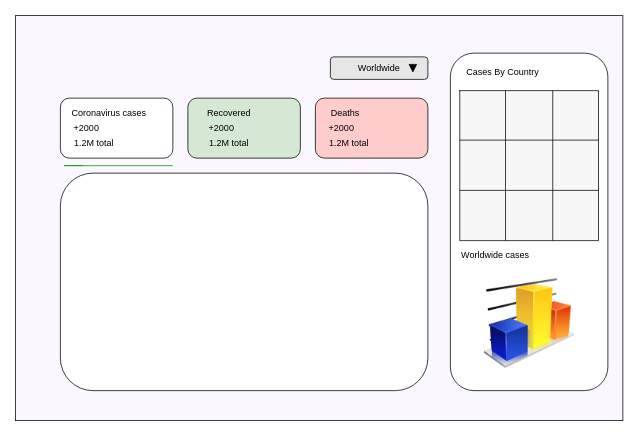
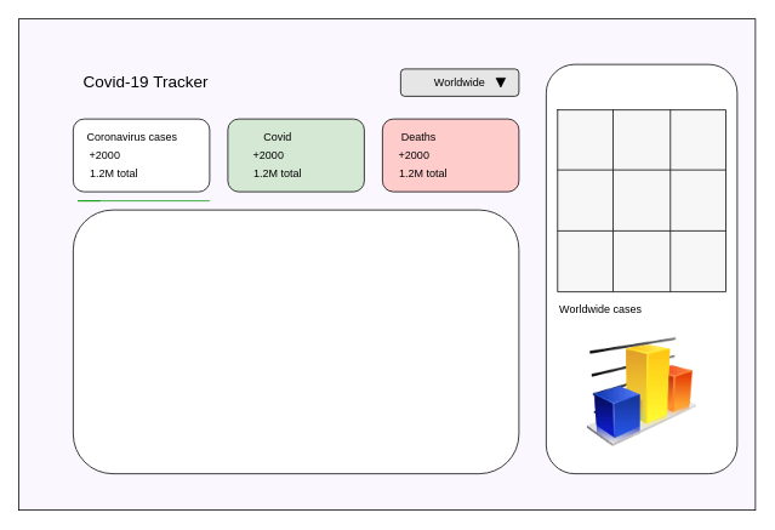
  <mxCell id="0" />
  <mxCell id="1" parent="0" />
  <mxCell id="2" value="" style="rounded=0;whiteSpace=wrap;html=1;fillColor=#FAF7FF;" vertex="1" parent="1"><mxGeometry x="20" y="20" width="810" height="540" as="geometry" /></mxCell>
+ <mxCell id="3" value="&lt;font style=&quot;font-size: 18px&quot;&gt;Covid-19 Tracker&lt;/font&gt;" style="text;html=1;strokeColor=none;fillColor=none;align=center;verticalAlign=middle;whiteSpace=wrap;rounded=0;" vertex="1" parent="1"><mxGeometry x="50" y="60" width="220" height="60" as="geometry" /></mxCell>
  <mxCell id="4" value="Worldwide" style="rounded=1;whiteSpace=wrap;html=1;fillColor=#e6e6e6;" vertex="1" parent="1"><mxGeometry x="440" y="75" width="130" height="30" as="geometry" /></mxCell>
  <mxCell id="5" value="" style="triangle;whiteSpace=wrap;html=1;rotation=90;fillColor=#000000;" vertex="1" parent="1"><mxGeometry x="545" y="85" width="10" height="10" as="geometry" /></mxCell>
  <mxCell id="6" value="" style="rounded=1;whiteSpace=wrap;html=1;fillColor=#FFFFFF;" vertex="1" parent="1"><mxGeometry x="80" y="130" width="150" height="80" as="geometry" /></mxCell>
  <mxCell id="7" value="Coronavirus cases" style="text;html=1;strokeColor=none;fillColor=none;align=center;verticalAlign=middle;whiteSpace=wrap;rounded=0;" vertex="1" parent="1"><mxGeometry x="90" y="140" width="110" height="20" as="geometry" /></mxCell>
  <mxCell id="8" value="+2000" style="text;html=1;strokeColor=none;fillColor=none;align=center;verticalAlign=middle;whiteSpace=wrap;rounded=0;" vertex="1" parent="1"><mxGeometry x="90" y="160" width="50" height="20" as="geometry" /></mxCell>
  <mxCell id="9" value="1.2M total" style="text;html=1;strokeColor=none;fillColor=none;align=center;verticalAlign=middle;whiteSpace=wrap;rounded=0;" vertex="1" parent="1"><mxGeometry x="90" y="180" width="70" height="20" as="geometry" /></mxCell>
  <mxCell id="10" value="" style="rounded=1;whiteSpace=wrap;html=1;fillColor=#D5E8D4;" vertex="1" parent="1"><mxGeometry x="250" y="130" width="150" height="80" as="geometry" /></mxCell>
- <mxCell id="11" value="Recovered" style="text;html=1;strokeColor=none;fillColor=none;align=center;verticalAlign=middle;whiteSpace=wrap;rounded=0;" vertex="1" parent="1"><mxGeometry x="270" y="140" width="70" height="20" as="geometry" /></mxCell>
+ <mxCell id="11" value="Covid" style="text;html=1;strokeColor=none;fillColor=none;align=center;verticalAlign=middle;whiteSpace=wrap;rounded=0;" vertex="1" parent="1"><mxGeometry x="270" y="140" width="70" height="20" as="geometry" /></mxCell>
  <mxCell id="12" value="+2000" style="text;html=1;strokeColor=none;fillColor=none;align=center;verticalAlign=middle;whiteSpace=wrap;rounded=0;" vertex="1" parent="1"><mxGeometry x="270" y="160" width="50" height="20" as="geometry" /></mxCell>
  <mxCell id="13" value="1.2M total" style="text;html=1;strokeColor=none;fillColor=none;align=center;verticalAlign=middle;whiteSpace=wrap;rounded=0;" vertex="1" parent="1"><mxGeometry x="270" y="180" width="70" height="20" as="geometry" /></mxCell>
  <mxCell id="14" value="" style="rounded=1;whiteSpace=wrap;html=1;fillColor=#FFCCCC;" vertex="1" parent="1"><mxGeometry x="420" y="130" width="150" height="80" as="geometry" /></mxCell>
  <mxCell id="15" value="Deaths" style="text;html=1;strokeColor=none;fillColor=none;align=center;verticalAlign=middle;whiteSpace=wrap;rounded=0;" vertex="1" parent="1"><mxGeometry x="430" y="140" width="60" height="20" as="geometry" /></mxCell>
  <mxCell id="16" value="+2000" style="text;html=1;strokeColor=none;fillColor=none;align=center;verticalAlign=middle;whiteSpace=wrap;rounded=0;" vertex="1" parent="1"><mxGeometry x="430" y="160" width="50" height="20" as="geometry" /></mxCell>
  <mxCell id="17" value="1.2M total" style="text;html=1;strokeColor=none;fillColor=none;align=center;verticalAlign=middle;whiteSpace=wrap;rounded=0;" vertex="1" parent="1"><mxGeometry x="430" y="180" width="70" height="20" as="geometry" /></mxCell>
  <mxCell id="18" value="" style="rounded=1;whiteSpace=wrap;html=1;fillColor=#FFFFFF;" vertex="1" parent="1"><mxGeometry x="80" y="230" width="490" height="290" as="geometry" /></mxCell>
  <mxCell id="19" value="" style="shape=image;html=1;verticalAlign=top;verticalLabelPosition=bottom;labelBackgroundColor=#ffffff;imageAspect=0;aspect=fixed;image=https://cdn1.iconfinder.com/data/icons/icons-for-a-site-1/64/advantage_nearby-128.png;fillColor=#E6E6E6;" vertex="1" parent="1"><mxGeometry x="261" y="300" width="128" height="128" as="geometry" /></mxCell>
  <mxCell id="20" value="" style="rounded=1;whiteSpace=wrap;html=1;fillColor=#FFFFFF;" vertex="1" parent="1"><mxGeometry x="600" y="70" width="210" height="450" as="geometry" /></mxCell>
- <mxCell id="21" value="Cases By Country" style="text;html=1;strokeColor=none;fillColor=none;align=center;verticalAlign=middle;whiteSpace=wrap;rounded=0;" vertex="1" parent="1"><mxGeometry x="620" y="85" width="100" height="20" as="geometry" /></mxCell>
  <mxCell id="22" value="Worldwide cases" style="text;html=1;strokeColor=none;fillColor=none;align=center;verticalAlign=middle;whiteSpace=wrap;rounded=0;" vertex="1" parent="1"><mxGeometry x="610" y="330" width="100" height="20" as="geometry" /></mxCell>
  <mxCell id="23" value="" style="endArrow=none;html=1;fillColor=#FFF2CC;strokeColor=#009900;" edge="1" parent="1"><mxGeometry width="50" height="50" relative="1" as="geometry"><mxPoint x="110" y="220" as="sourcePoint" /><mxPoint x="230" y="220" as="targetPoint" /><Array as="points"><mxPoint x="80" y="220" /><mxPoint x="230" y="220" /></Array></mxGeometry></mxCell>
  <mxCell id="24" value="" style="image;html=1;image=img/lib/clip_art/finance/Graph_128x128.png;fillColor=#FFCCCC;" vertex="1" parent="1"><mxGeometry x="620" y="370" width="170" height="120" as="geometry" /></mxCell>
  <mxCell id="25" value="" style="shape=table;html=1;whiteSpace=wrap;startSize=0;container=1;collapsible=0;childLayout=tableLayout;fillColor=#F7F7F7;" vertex="1" parent="1"><mxGeometry x="612.5" y="120" width="185" height="200" as="geometry" /></mxCell>
  <mxCell id="26" value="" style="shape=partialRectangle;html=1;whiteSpace=wrap;collapsible=0;dropTarget=0;pointerEvents=0;fillColor=none;top=0;left=0;bottom=0;right=0;points=[[0,0.5],[1,0.5]];portConstraint=eastwest;" vertex="1" parent="25"><mxGeometry width="185" height="66" as="geometry" /></mxCell>
  <mxCell id="27" value="" style="shape=partialRectangle;html=1;whiteSpace=wrap;connectable=0;fillColor=none;top=0;left=0;bottom=0;right=0;overflow=hidden;" vertex="1" parent="26"><mxGeometry width="61" height="66" as="geometry" /></mxCell>
  <mxCell id="28" value="" style="shape=partialRectangle;html=1;whiteSpace=wrap;connectable=0;fillColor=none;top=0;left=0;bottom=0;right=0;overflow=hidden;" vertex="1" parent="26"><mxGeometry x="61" width="63" height="66" as="geometry" /></mxCell>
  <mxCell id="29" value="" style="shape=partialRectangle;html=1;whiteSpace=wrap;connectable=0;fillColor=none;top=0;left=0;bottom=0;right=0;overflow=hidden;" vertex="1" parent="26"><mxGeometry x="124" width="61" height="66" as="geometry" /></mxCell>
  <mxCell id="30" value="" style="shape=partialRectangle;html=1;whiteSpace=wrap;collapsible=0;dropTarget=0;pointerEvents=0;fillColor=none;top=0;left=0;bottom=0;right=0;points=[[0,0.5],[1,0.5]];portConstraint=eastwest;" vertex="1" parent="25"><mxGeometry y="66" width="185" height="67" as="geometry" /></mxCell>
  <mxCell id="31" value="" style="shape=partialRectangle;html=1;whiteSpace=wrap;connectable=0;fillColor=none;top=0;left=0;bottom=0;right=0;overflow=hidden;" vertex="1" parent="30"><mxGeometry width="61" height="67" as="geometry" /></mxCell>
  <mxCell id="32" value="" style="shape=partialRectangle;html=1;whiteSpace=wrap;connectable=0;fillColor=none;top=0;left=0;bottom=0;right=0;overflow=hidden;" vertex="1" parent="30"><mxGeometry x="61" width="63" height="67" as="geometry" /></mxCell>
  <mxCell id="33" value="" style="shape=partialRectangle;html=1;whiteSpace=wrap;connectable=0;fillColor=none;top=0;left=0;bottom=0;right=0;overflow=hidden;" vertex="1" parent="30"><mxGeometry x="124" width="61" height="67" as="geometry" /></mxCell>
  <mxCell id="34" value="" style="shape=partialRectangle;html=1;whiteSpace=wrap;collapsible=0;dropTarget=0;pointerEvents=0;fillColor=none;top=0;left=0;bottom=0;right=0;points=[[0,0.5],[1,0.5]];portConstraint=eastwest;" vertex="1" parent="25"><mxGeometry y="133" width="185" height="67" as="geometry" /></mxCell>
  <mxCell id="35" value="" style="shape=partialRectangle;html=1;whiteSpace=wrap;connectable=0;fillColor=none;top=0;left=0;bottom=0;right=0;overflow=hidden;" vertex="1" parent="34"><mxGeometry width="61" height="67" as="geometry" /></mxCell>
  <mxCell id="36" value="" style="shape=partialRectangle;html=1;whiteSpace=wrap;connectable=0;fillColor=none;top=0;left=0;bottom=0;right=0;overflow=hidden;" vertex="1" parent="34"><mxGeometry x="61" width="63" height="67" as="geometry" /></mxCell>
  <mxCell id="37" value="" style="shape=partialRectangle;html=1;whiteSpace=wrap;connectable=0;fillColor=none;top=0;left=0;bottom=0;right=0;overflow=hidden;" vertex="1" parent="34"><mxGeometry x="124" width="61" height="67" as="geometry" /></mxCell>
